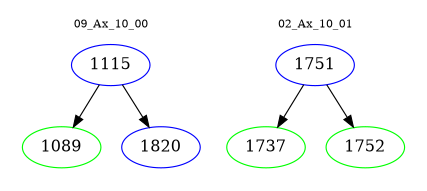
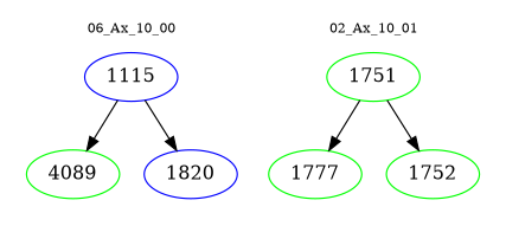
  digraph {
    node [color=blue]
    edge [color=black]
    n1 [label=1115]
-   n2 [color=green label=1089]
+   n2 [color=green label=4089]
    n3 [label=1820]
-   n4 [label=1751]
-   n5 [color=green label=1737]
+   n4 [color=green label=1751]
+   n5 [color=green label=1777]
    n6 [color=green label=1752]
    subgraph cluster_1 {
      color=white
      fontsize=10
-     label="09_Ax_10_00"
+     label="06_Ax_10_00"
      n1
      n2
      n3
    }
    subgraph cluster_2 {
      color=white
      fontsize=10
      label="02_Ax_10_01"
      n4
      n5
      n6
    }
    n1 -> n2
    n1 -> n3
    n4 -> n5
    n4 -> n6
  }
